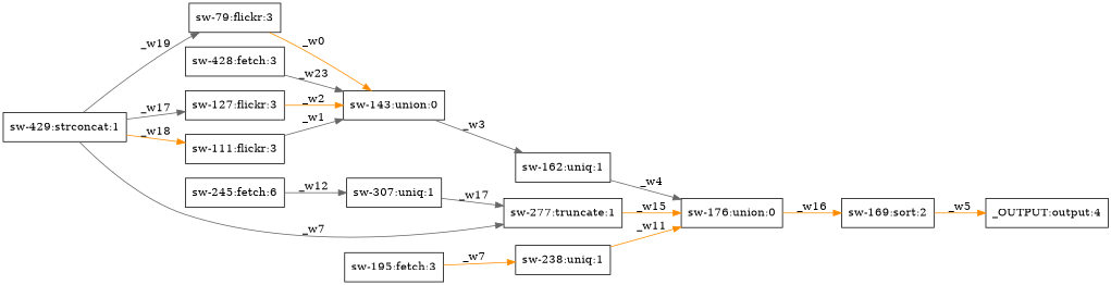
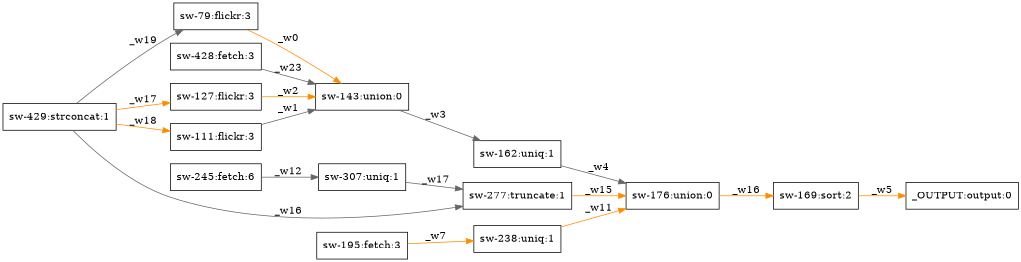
  digraph {
    rankdir=LR
    node [shape=box]
    edge [color=gray40]
-   n1 [label="_OUTPUT:output:4"]
+   n1 [label="_OUTPUT:output:0"]
    n2 [label="sw-429:strconcat:1"]
    n3 [label="sw-277:truncate:1"]
    n4 [label="sw-127:flickr:3"]
    n5 [label="sw-111:flickr:3"]
    n6 [label="sw-79:flickr:3"]
    n7 [label="sw-176:union:0"]
    n8 [label="sw-143:union:0"]
    n9 [label="sw-169:sort:2"]
    n10 [label="sw-245:fetch:6"]
    n11 [label="sw-307:uniq:1"]
    n12 [label="sw-428:fetch:3"]
    n13 [label="sw-162:uniq:1"]
    n14 [label="sw-195:fetch:3"]
    n15 [label="sw-238:uniq:1"]
-   n2 -> n3 [label=_w7]
-   n2 -> n4 [label=_w17]
+   n2 -> n3 [label=_w16]
+   n2 -> n4 [color=darkorange label=_w17]
    n2 -> n5 [color=darkorange label=_w18]
    n2 -> n6 [label=_w19]
    n3 -> n7 [color=darkorange label=_w15]
    n4 -> n8 [color=darkorange label=_w2]
    n5 -> n8 [label=_w1]
    n6 -> n8 [color=darkorange label=_w0]
    n7 -> n9 [color=darkorange label=_w16]
    n8 -> n13 [label=_w3]
    n9 -> n1 [color=darkorange label=_w5]
    n10 -> n11 [label=_w12]
    n11 -> n3 [label=_w17]
    n12 -> n8 [label=_w23]
    n13 -> n7 [label=_w4]
    n14 -> n15 [color=darkorange label=_w7]
    n15 -> n7 [color=darkorange label=_w11]
  }
